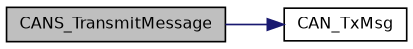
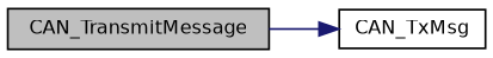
  digraph {
    rankdir=LR
    node [color=black fontname=Helvetica fontsize=10 shape=record style=filled]
-   n1 [fillcolor=grey75 fontcolor=black height=0.2 label=CANS_TransmitMessage width=0.4]
+   n1 [fillcolor=grey75 fontcolor=black height=0.2 label=CAN_TransmitMessage width=0.4]
    n2 [fillcolor=white height=0.2 label=CAN_TxMsg width=0.4]
    n1 -> n2 [color=midnightblue fontname=Helvetica fontsize=10 labelfontname=Helvetica labelfontsize=10 style=solid]
  }
